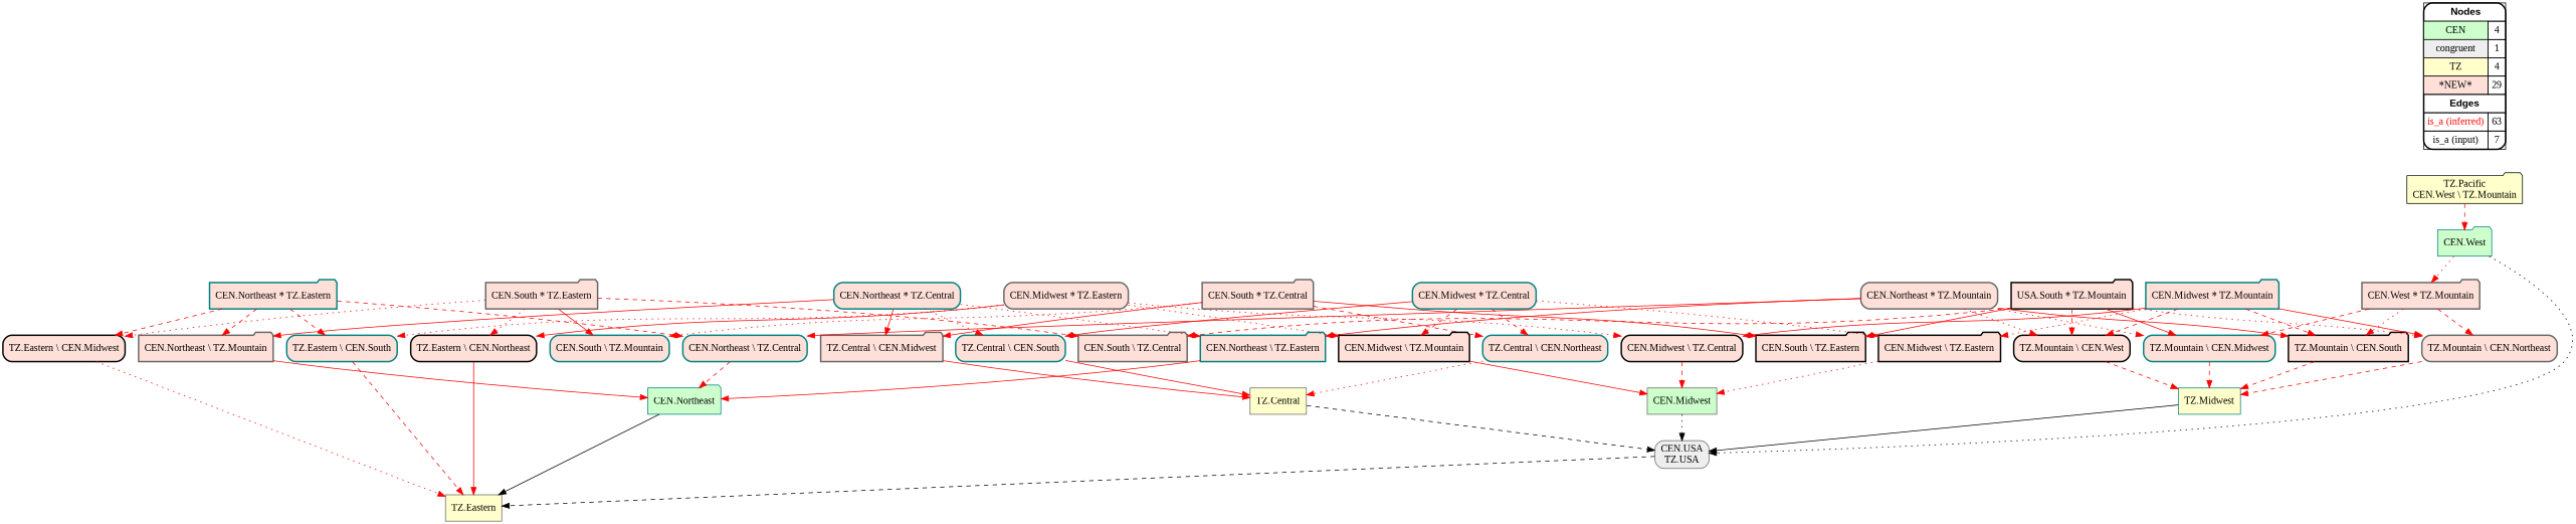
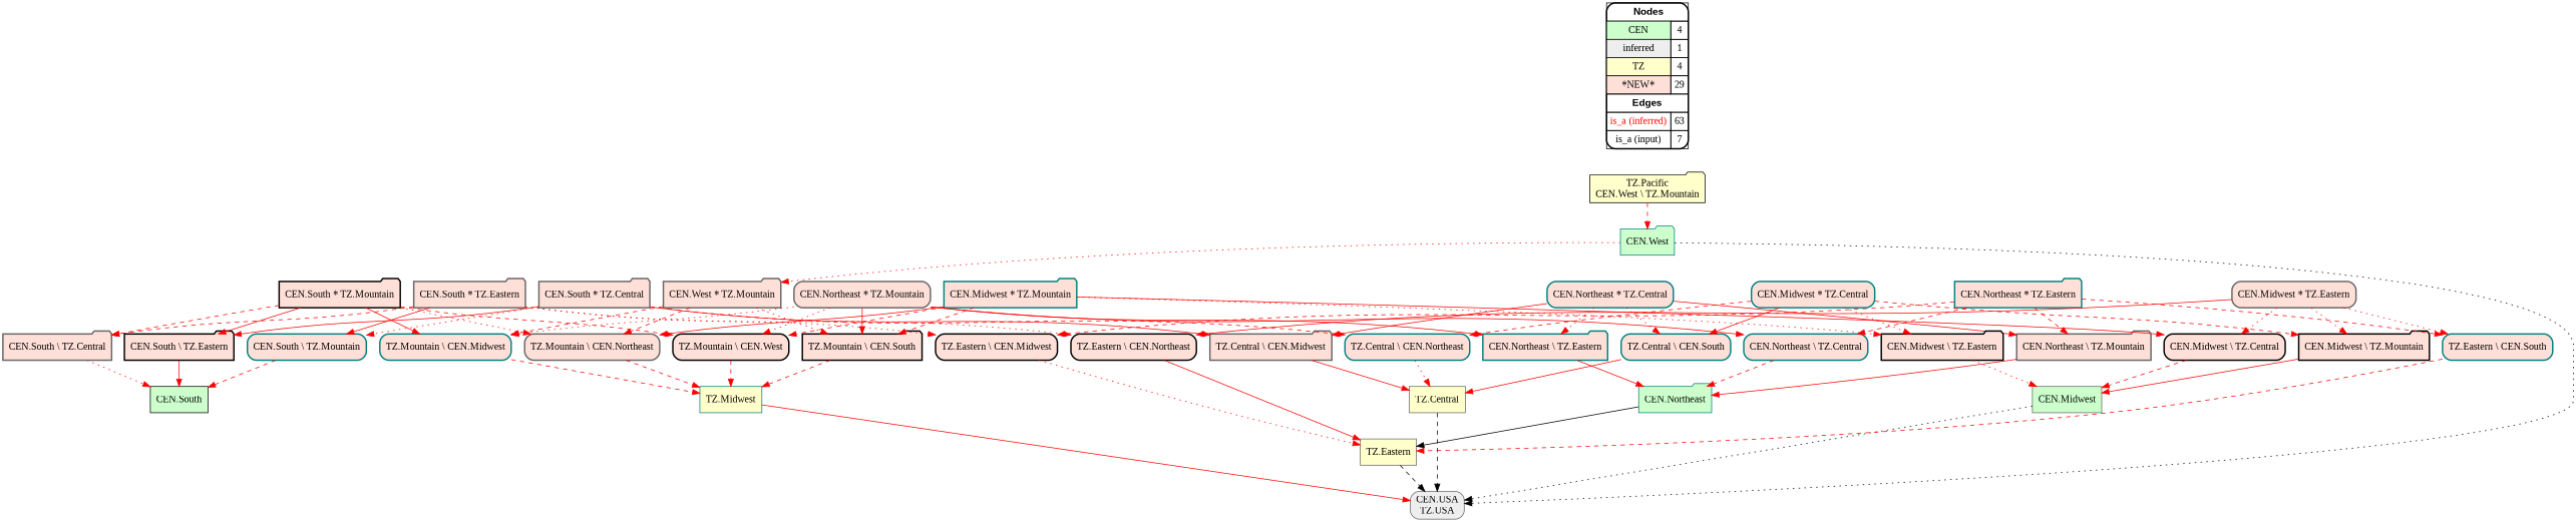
  digraph {
    fontname="Liberation Serif"
    rankdir=TB
    node [fillcolor="#FFE0D8" fontname="Liberation Serif" shape=box style="filled,rounded,bold" color=teal]
    edge [arrowhead=normal color="#FF0000" constraint=true fontname="Liberation Serif" penwidth=1 style=dashed]
-   n1 [fillcolor=white label=<   <TABLE BORDER="0" CELLBORDER="1" CELLSPACING="0" CELLPADDING="4">  <TR> <TD COLSPAN="2"><font face="Arial Black"> Nodes</font></TD> </TR>  <TR>   <TD bgcolor="#CCFFCC" fontname="helvetica">CEN</TD>   <TD>4</TD>   </TR>  <TR>   <TD bgcolor="#EEEEEE" fontname="helvetica">congruent</TD>   <TD>1</TD>   </TR>  <TR>   <TD bgcolor="#FFFFCC" fontname="helvetica">TZ</TD>   <TD>4</TD>   </TR>  <TR>   <TD bgcolor="#FFE0D8" fontname="helvetica">*NEW*</TD>   <TD>29</TD>   </TR>  <TR> <TD COLSPAN="2"><font face = "Arial Black"> Edges </font></TD> </TR>  <TR>   <TD><font color ="#FF0000">is_a (inferred)</font></TD><TD>63</TD> </TR> <TR>   <TD><font color ="#000000">is_a (input)</font></TD><TD>7</TD> </TR> </TABLE>   > margin=0 color=""]
+   n1 [fillcolor=white label=<   <TABLE BORDER="0" CELLBORDER="1" CELLSPACING="0" CELLPADDING="4">  <TR> <TD COLSPAN="2"><font face="Arial Black"> Nodes</font></TD> </TR>  <TR>   <TD bgcolor="#CCFFCC" fontname="helvetica">CEN</TD>   <TD>4</TD>   </TR>  <TR>   <TD bgcolor="#EEEEEE" fontname="helvetica">inferred</TD>   <TD>1</TD>   </TR>  <TR>   <TD bgcolor="#FFFFCC" fontname="helvetica">TZ</TD>   <TD>4</TD>   </TR>  <TR>   <TD bgcolor="#FFE0D8" fontname="helvetica">*NEW*</TD>   <TD>29</TD>   </TR>  <TR> <TD COLSPAN="2"><font face = "Arial Black"> Edges </font></TD> </TR>  <TR>   <TD><font color ="#FF0000">is_a (inferred)</font></TD><TD>63</TD> </TR> <TR>   <TD><font color ="#000000">is_a (input)</font></TD><TD>7</TD> </TR> </TABLE>   > margin=0 color=""]
    "CEN.Midwest" [color=gray40 fillcolor="#CCFFCC" style=filled]
    "CEN.USA\nTZ.USA" [color=gray40 fillcolor="#EEEEEE" style="filled,rounded"]
    "CEN.West" [fillcolor="#CCFFCC" shape=folder style=filled]
    "CEN.West * TZ.Mountain" [color=gray40 shape=folder]
    "CEN.Northeast" [fillcolor="#CCFFCC" shape=folder style=filled]
    "TZ.Eastern" [color=gray40 fillcolor="#FFFFCC" style=filled]
+   "CEN.South" [color=black fillcolor="#CCFFCC" style=filled]
    n9 [fillcolor="#FFFFCC" label="TZ.Midwest" style=filled]
    "TZ.Central" [color=gray40 fillcolor="#FFFFCC" style=filled]
    "TZ.Pacific\nCEN.West \\ TZ.Mountain" [color=black fillcolor="#FFFFCC" shape=folder style=filled]
    "TZ.Mountain \\ CEN.Northeast" [color=gray40]
    "CEN.Northeast \\ TZ.Mountain" [color=gray40 shape=folder]
    "CEN.South * TZ.Eastern" [color=gray40 shape=folder]
    "TZ.Eastern \\ CEN.Midwest" [color=black]
    "CEN.South \\ TZ.Mountain"
    "TZ.Eastern \\ CEN.Northeast" [color=black]
    "CEN.South \\ TZ.Central" [color=gray40 shape=folder]
    "CEN.South \\ TZ.Eastern" [color=black shape=folder]
    "CEN.Northeast * TZ.Central"
    "TZ.Central \\ CEN.South"
    "TZ.Central \\ CEN.Midwest" [color=gray40 shape=folder]
    "CEN.Northeast \\ TZ.Eastern" [shape=folder]
    "CEN.South * TZ.Central" [color=gray40 shape=folder]
    "TZ.Central \\ CEN.Northeast"
-   "CEN.South * TZ.Mountain" [color=black shape=folder label="USA.South * TZ.Mountain"]
+   "CEN.South * TZ.Mountain" [color=black shape=folder]
    "TZ.Mountain \\ CEN.West" [color=black]
    "TZ.Mountain \\ CEN.Midwest"
    "CEN.Midwest \\ TZ.Mountain" [color=black shape=folder]
    "CEN.Northeast \\ TZ.Central"
    "CEN.Northeast * TZ.Eastern" [shape=folder]
    "TZ.Eastern \\ CEN.South"
    "CEN.Midwest * TZ.Eastern" [color=gray40]
    "CEN.Midwest \\ TZ.Central" [color=black]
    "CEN.Midwest * TZ.Central"
    "CEN.Midwest \\ TZ.Eastern" [color=black shape=folder]
    "CEN.Midwest * TZ.Mountain" [shape=folder]
    "TZ.Mountain \\ CEN.South" [color=black shape=folder]
    "CEN.Northeast * TZ.Mountain" [color=gray40]
    subgraph sub_1 {
      rank=source
      n1
    }
    "CEN.Midwest" -> "CEN.USA\nTZ.USA" [color="#000000" style=dotted]
    "CEN.West" -> "CEN.USA\nTZ.USA" [color="#000000" style=dotted]
    "CEN.West" -> "CEN.West * TZ.Mountain" [style=dotted]
    "CEN.West * TZ.Mountain" -> "TZ.Mountain \\ CEN.Northeast"
    "CEN.West * TZ.Mountain" -> "TZ.Mountain \\ CEN.Midwest"
    "CEN.West * TZ.Mountain" -> "TZ.Mountain \\ CEN.South" [style=dotted]
    "CEN.Northeast" -> "TZ.Eastern" [color="#000000" style=solid]
-   "CEN.USA\nTZ.USA" -> "TZ.Eastern" [color="#000000"]
-   n9 -> "CEN.USA\nTZ.USA" [color="#000000" style=solid]
+   "TZ.Eastern" -> "CEN.USA\nTZ.USA" [color="#000000"]
+   n9 -> "CEN.USA\nTZ.USA" [style=solid]
    "TZ.Central" -> "CEN.USA\nTZ.USA" [color="#000000"]
    "TZ.Pacific\nCEN.West \\ TZ.Mountain" -> "CEN.West"
    "TZ.Mountain \\ CEN.Northeast" -> n9
    "CEN.Northeast \\ TZ.Mountain" -> "CEN.Northeast" [style=solid]
    "CEN.South * TZ.Eastern" -> "TZ.Eastern \\ CEN.Midwest" [style=dotted]
    "CEN.South * TZ.Eastern" -> "CEN.South \\ TZ.Mountain" [style=solid]
    "CEN.South * TZ.Eastern" -> "TZ.Eastern \\ CEN.Northeast" [style=dotted]
    "CEN.South * TZ.Eastern" -> "CEN.South \\ TZ.Central"
    "TZ.Eastern \\ CEN.Midwest" -> "TZ.Eastern" [style=dotted]
+   "CEN.South \\ TZ.Mountain" -> "CEN.South"
    "TZ.Eastern \\ CEN.Northeast" -> "TZ.Eastern" [style=solid]
+   "CEN.South \\ TZ.Central" -> "CEN.South" [style=dotted]
+   "CEN.South \\ TZ.Eastern" -> "CEN.South" [style=solid]
    "CEN.Northeast * TZ.Central" -> "CEN.Northeast \\ TZ.Mountain" [style=solid]
    "CEN.Northeast * TZ.Central" -> "TZ.Central \\ CEN.South" [style=dotted]
    "CEN.Northeast * TZ.Central" -> "TZ.Central \\ CEN.Midwest" [style=solid]
    "CEN.Northeast * TZ.Central" -> "CEN.Northeast \\ TZ.Eastern" [style=dotted]
    "TZ.Central \\ CEN.South" -> "TZ.Central" [style=solid]
    "TZ.Central \\ CEN.Midwest" -> "TZ.Central" [style=solid]
    "CEN.Northeast \\ TZ.Eastern" -> "CEN.Northeast" [style=solid]
    "CEN.South * TZ.Central" -> "CEN.South \\ TZ.Mountain" [style=dotted]
    "CEN.South * TZ.Central" -> "CEN.South \\ TZ.Eastern" [style=solid]
    "CEN.South * TZ.Central" -> "TZ.Central \\ CEN.Midwest" [style=solid]
    "CEN.South * TZ.Central" -> "TZ.Central \\ CEN.Northeast"
    "TZ.Central \\ CEN.Northeast" -> "TZ.Central" [style=dotted]
    "CEN.South * TZ.Mountain" -> "TZ.Mountain \\ CEN.Northeast" [style=dotted]
    "CEN.South * TZ.Mountain" -> "CEN.South \\ TZ.Central"
    "CEN.South * TZ.Mountain" -> "CEN.South \\ TZ.Eastern" [style=solid]
    "CEN.South * TZ.Mountain" -> "TZ.Mountain \\ CEN.West"
    "CEN.South * TZ.Mountain" -> "TZ.Mountain \\ CEN.Midwest" [style=solid]
    "TZ.Mountain \\ CEN.West" -> n9
    "TZ.Mountain \\ CEN.Midwest" -> n9
    "CEN.Midwest \\ TZ.Mountain" -> "CEN.Midwest" [style=solid]
    "CEN.Northeast \\ TZ.Central" -> "CEN.Northeast"
    "CEN.Northeast * TZ.Eastern" -> "CEN.Northeast \\ TZ.Mountain"
    "CEN.Northeast * TZ.Eastern" -> "TZ.Eastern \\ CEN.Midwest"
    "CEN.Northeast * TZ.Eastern" -> "CEN.Northeast \\ TZ.Central"
    "CEN.Northeast * TZ.Eastern" -> "TZ.Eastern \\ CEN.South"
    "TZ.Eastern \\ CEN.South" -> "TZ.Eastern"
    "CEN.Midwest * TZ.Eastern" -> "TZ.Eastern \\ CEN.Northeast" [style=solid]
    "CEN.Midwest * TZ.Eastern" -> "CEN.Midwest \\ TZ.Mountain" [style=dotted]
    "CEN.Midwest * TZ.Eastern" -> "TZ.Eastern \\ CEN.South" [style=dotted]
    "CEN.Midwest * TZ.Eastern" -> "CEN.Midwest \\ TZ.Central" [style=dotted]
    "CEN.Midwest \\ TZ.Central" -> "CEN.Midwest"
    "CEN.Midwest * TZ.Central" -> "TZ.Central \\ CEN.South" [style=solid]
    "CEN.Midwest * TZ.Central" -> "TZ.Central \\ CEN.Northeast"
    "CEN.Midwest * TZ.Central" -> "CEN.Midwest \\ TZ.Mountain"
    "CEN.Midwest * TZ.Central" -> "CEN.Midwest \\ TZ.Eastern" [style=dotted]
    "CEN.Midwest \\ TZ.Eastern" -> "CEN.Midwest" [style=dotted]
    "CEN.Midwest * TZ.Mountain" -> "TZ.Mountain \\ CEN.Northeast" [style=solid]
    "CEN.Midwest * TZ.Mountain" -> "TZ.Mountain \\ CEN.West"
    "CEN.Midwest * TZ.Mountain" -> "CEN.Midwest \\ TZ.Central" [style=solid]
    "CEN.Midwest * TZ.Mountain" -> "CEN.Midwest \\ TZ.Eastern" [style=dotted]
    "CEN.Midwest * TZ.Mountain" -> "TZ.Mountain \\ CEN.South"
    "TZ.Mountain \\ CEN.South" -> n9
    "CEN.Northeast * TZ.Mountain" -> "CEN.Northeast \\ TZ.Eastern" [style=solid]
    "CEN.Northeast * TZ.Mountain" -> "TZ.Mountain \\ CEN.West" [style=dotted]
    "CEN.Northeast * TZ.Mountain" -> "TZ.Mountain \\ CEN.Midwest" [style=dotted]
    "CEN.Northeast * TZ.Mountain" -> "CEN.Northeast \\ TZ.Central" [style=solid]
    "CEN.Northeast * TZ.Mountain" -> "TZ.Mountain \\ CEN.South" [style=solid]
  }
